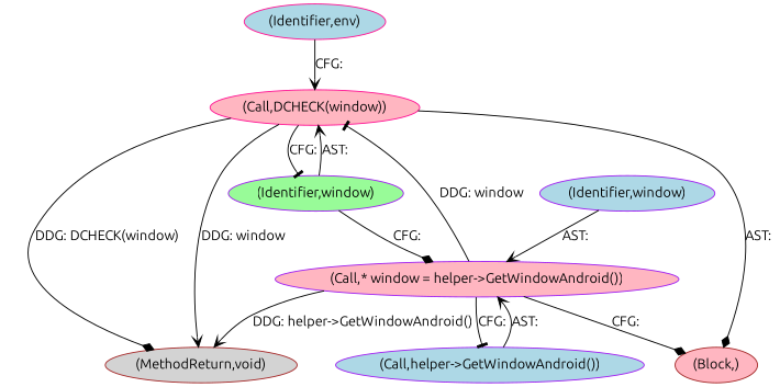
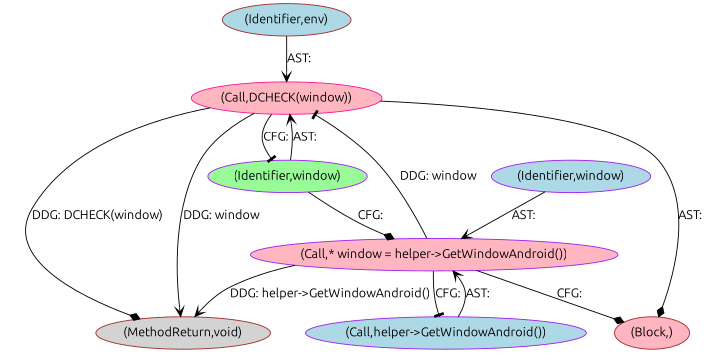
  digraph {
    fontname=Ubuntu
    node [color=purple fillcolor=lightpink fontname=Ubuntu style=filled]
    edge [arrowhead=vee fontname=Ubuntu]
    n1 [color=deeppink label="(Call,DCHECK(window))"]
    n2 [color=brown fillcolor=lightgrey label="(MethodReturn,void)"]
    n3 [color=brown label="(Block,)"]
    n4 [fillcolor=palegreen label="(Identifier,window)"]
    n5 [label="(Call,* window = helper->GetWindowAndroid())"]
    n6 [fillcolor=lightblue label="(Call,helper->GetWindowAndroid())"]
    n7 [fillcolor=lightblue label="(Identifier,window)"]
-   n8 [color=deeppink fillcolor=lightblue label="(Identifier,env)"]
+   n8 [color=brown fillcolor=lightblue label="(Identifier,env)"]
    n1 -> n2 [arrowhead=diamond label="DDG: DCHECK(window)"]
    n1 -> n2 [label="DDG: window"]
    n1 -> n3 [arrowhead=diamond label="AST: "]
    n1 -> n4 [arrowhead=tee label="CFG: "]
    n4 -> n1 [label="AST: "]
    n4 -> n5 [arrowhead=diamond label="CFG: "]
    n5 -> n1 [arrowhead=tee label="DDG: window"]
    n5 -> n2 [label="DDG: helper->GetWindowAndroid()"]
    n5 -> n3 [arrowhead=diamond label="CFG: "]
    n5 -> n6 [arrowhead=tee label="CFG: "]
    n6 -> n5 [label="AST: "]
    n7 -> n5 [label="AST: "]
-   n8 -> n1 [label="CFG: "]
+   n8 -> n1 [label="AST: "]
  }
